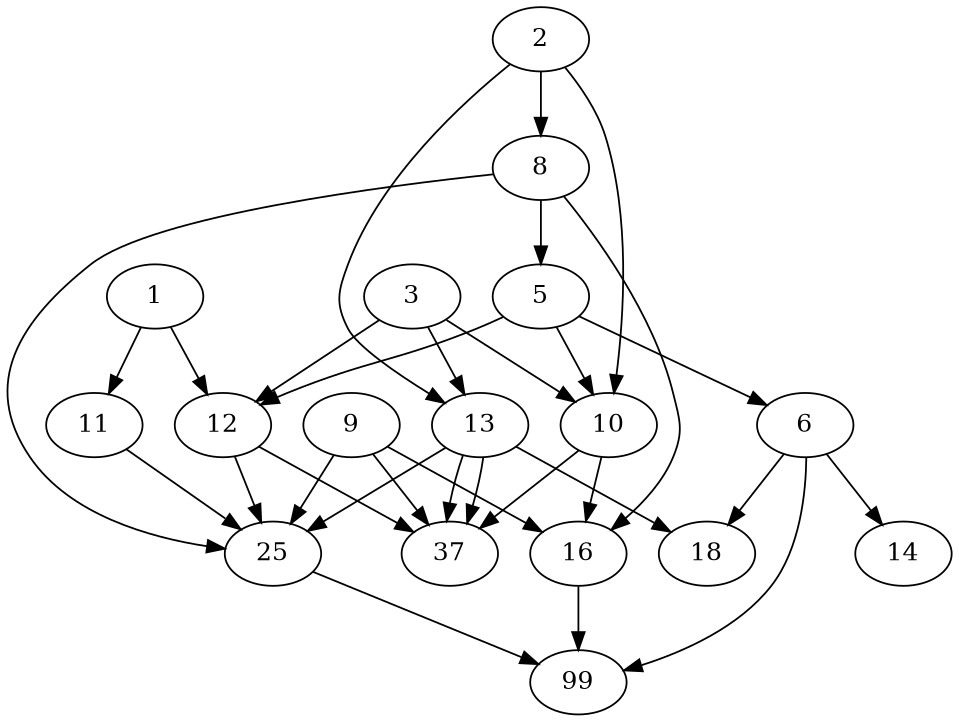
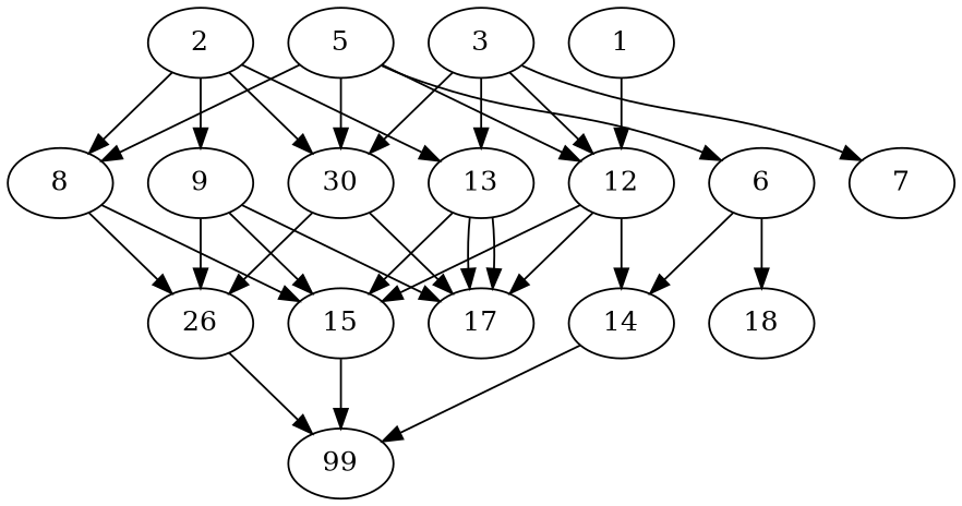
  digraph {
    node [alpha=0.00]
    1 [expect_size=44619776]
-   11 [alpha=0.05 expect_size=44280832]
    12 [alpha=0.05 expect_size=44989440]
    9 [alpha=0.14 expect_size=50793472]
-   15 [expect_size=51127296 label=25]
-   16 [alpha=0.15 expect_size=34574336]
-   17 [alpha=0.01 expect_size=34260992 label=37]
+   15 [expect_size=51127296]
+   16 [alpha=0.15 expect_size=34574336 label=26]
+   17 [alpha=0.01 expect_size=34260992]
    14 [alpha=0.08 expect_size=23653376]
    n9 [alpha=0.13 expect_size=51450880 label=99]
    2 [alpha=0.09 expect_size=23954432]
    8 [alpha=0.03 expect_size=38523904]
-   10 [alpha=0.01 expect_size=25297920]
+   10 [alpha=0.01 expect_size=25297920 label=30]
    13 [alpha=0.06 expect_size=19734528]
    18 [alpha=0.20 expect_size=43560960]
    3 [alpha=0.02 expect_size=20358144]
+   7 [alpha=0.04 expect_size=11107328]
    5 [alpha=0.13 expect_size=39257088]
    6 [alpha=0.20 expect_size=31209472]
-   1 -> 11
    1 -> 12
-   11 -> 15
    12 -> 15
    12 -> 17
+   12 -> 14
    9 -> 15
    9 -> 16
    9 -> 17
    15 -> n9
    16 -> n9
-   6 -> n9
+   14 -> n9
+   2 -> 9
    2 -> 8
    2 -> 10
    2 -> 13
    8 -> 15
    8 -> 16
    10 -> 16
    10 -> 17
    13 -> 15
    13 -> 17
    13 -> 17
-   13 -> 18
    3 -> 12
    3 -> 10
    3 -> 13
+   3 -> 7
    5 -> 12
-   8 -> 5
+   5 -> 8
    5 -> 10
    5 -> 6
    6 -> 14
    6 -> 18
  }
